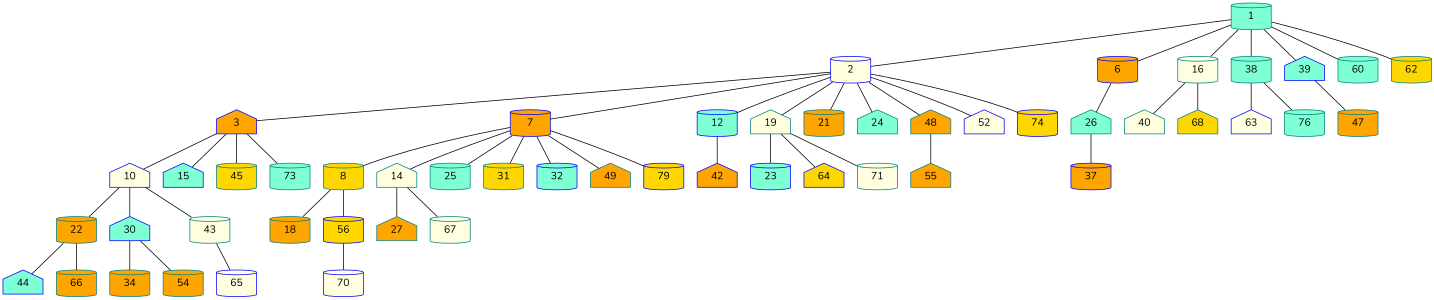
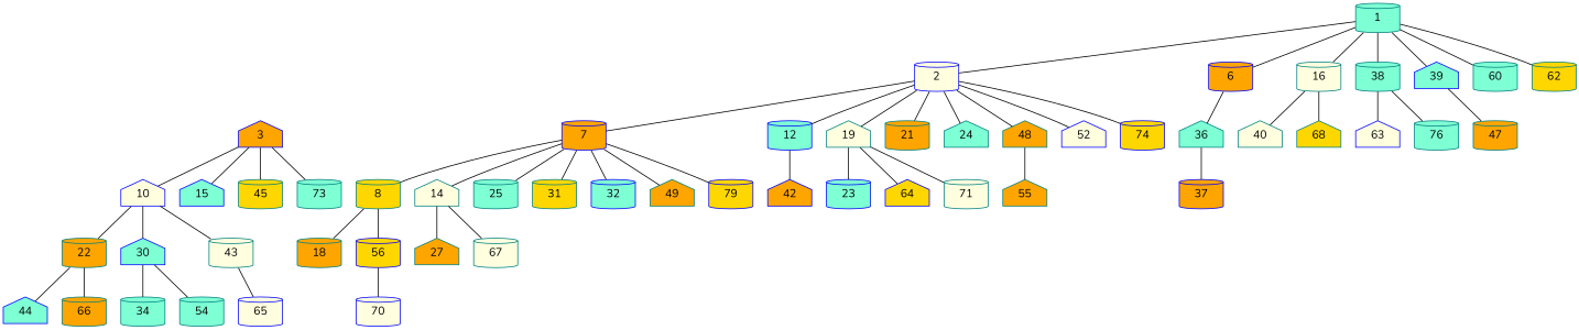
  graph {
    fontname=Nunito
    node [color=teal fillcolor=aquamarine fontname=Nunito shape=cylinder style=filled]
    edge [fontname=Nunito]
    1 [super="+5"]
    2 [color=blue fillcolor=lightyellow super="+4"]
    6 [color=blue fillcolor=orange super="+9"]
    16 [fillcolor=lightyellow super="+36"]
    38 [super="+41"]
    39 [color=blue shape=house super="+46"]
    60
    62 [fillcolor=gold]
    3 [color=blue fillcolor=orange shape=house super="+13"]
    7 [color=blue fillcolor=orange super="+20"]
    12 [color=blue]
    19 [fillcolor=lightyellow shape=house super="+51"]
    21 [fillcolor=orange super="+29"]
    24 [shape=house]
    48 [fillcolor=orange shape=house]
    52 [color=blue fillcolor=lightyellow shape=house]
    74 [color=blue fillcolor=gold]
-   26 [shape=house super="+69"]
+   26 [shape=house super="+69" label=36]
    40 [fillcolor=lightyellow shape=house]
    68 [fillcolor=gold shape=house]
    63 [color=blue fillcolor=lightyellow shape=house]
    76
    47 [fillcolor=orange]
    10 [color=blue fillcolor=lightyellow shape=house super="+11"]
    15 [color=blue shape=house]
    45 [fillcolor=gold super="+72"]
    73 [super="+78"]
    8 [fillcolor=gold super="+17"]
    14 [fillcolor=lightyellow shape=house super="+50"]
    25
    31 [fillcolor=gold super="+77"]
    32 [color=blue super="+59"]
    49 [fillcolor=orange shape=house]
    79 [color=blue fillcolor=gold]
    42 [color=blue fillcolor=orange shape=house super="+61"]
    23 [color=blue]
    64 [color=blue fillcolor=gold shape=house]
    71 [fillcolor=lightyellow]
    55 [fillcolor=orange shape=house]
    22 [fillcolor=orange super="+28"]
    30 [color=blue shape=house super="+33"]
    43 [fillcolor=lightyellow super="+58"]
    37 [color=blue fillcolor=orange]
    18 [fillcolor=orange super="+53"]
    56 [color=blue fillcolor=gold]
    27 [fillcolor=orange shape=house]
    67 [fillcolor=lightyellow]
    70 [color=blue fillcolor=lightyellow super="+75"]
    44 [color=blue shape=house]
    66 [fillcolor=orange]
-   34 [fillcolor=orange]
-   54 [fillcolor=orange super="+57"]
+   34
+   54 [super="+57"]
    65 [color=blue fillcolor=lightyellow]
    1 -- 2
    1 -- 6
    1 -- 16
    1 -- 38
    1 -- 39
    1 -- 60
    1 -- 62
-   2 -- 3
    2 -- 7
    2 -- 12
    2 -- 19
    2 -- 21
    2 -- 24
    2 -- 48
    2 -- 52
    2 -- 74
    6 -- 26
    16 -- 40
    16 -- 68
    38 -- 63
    38 -- 76
    39 -- 47
    3 -- 10
    3 -- 15
    3 -- 45
    3 -- 73
    7 -- 8
    7 -- 14
    7 -- 25
    7 -- 31
    7 -- 32
    7 -- 49
    7 -- 79
    12 -- 42
    19 -- 23
    19 -- 64
    19 -- 71
    48 -- 55
    26 -- 37
    10 -- 22
    10 -- 30
    10 -- 43
    8 -- 18
    8 -- 56
    14 -- 27
    14 -- 67
    22 -- 44
    22 -- 66
    30 -- 34
    30 -- 54
    43 -- 65
    56 -- 70
  }
